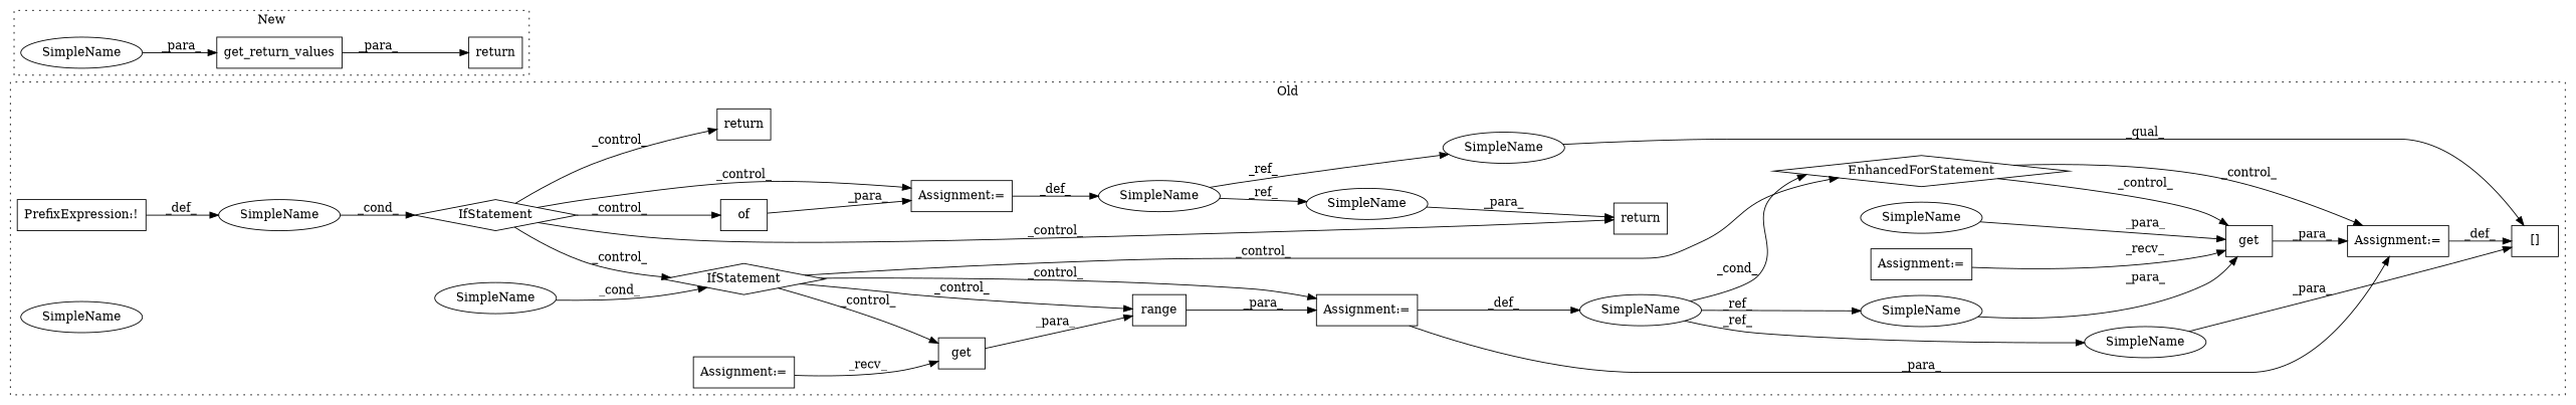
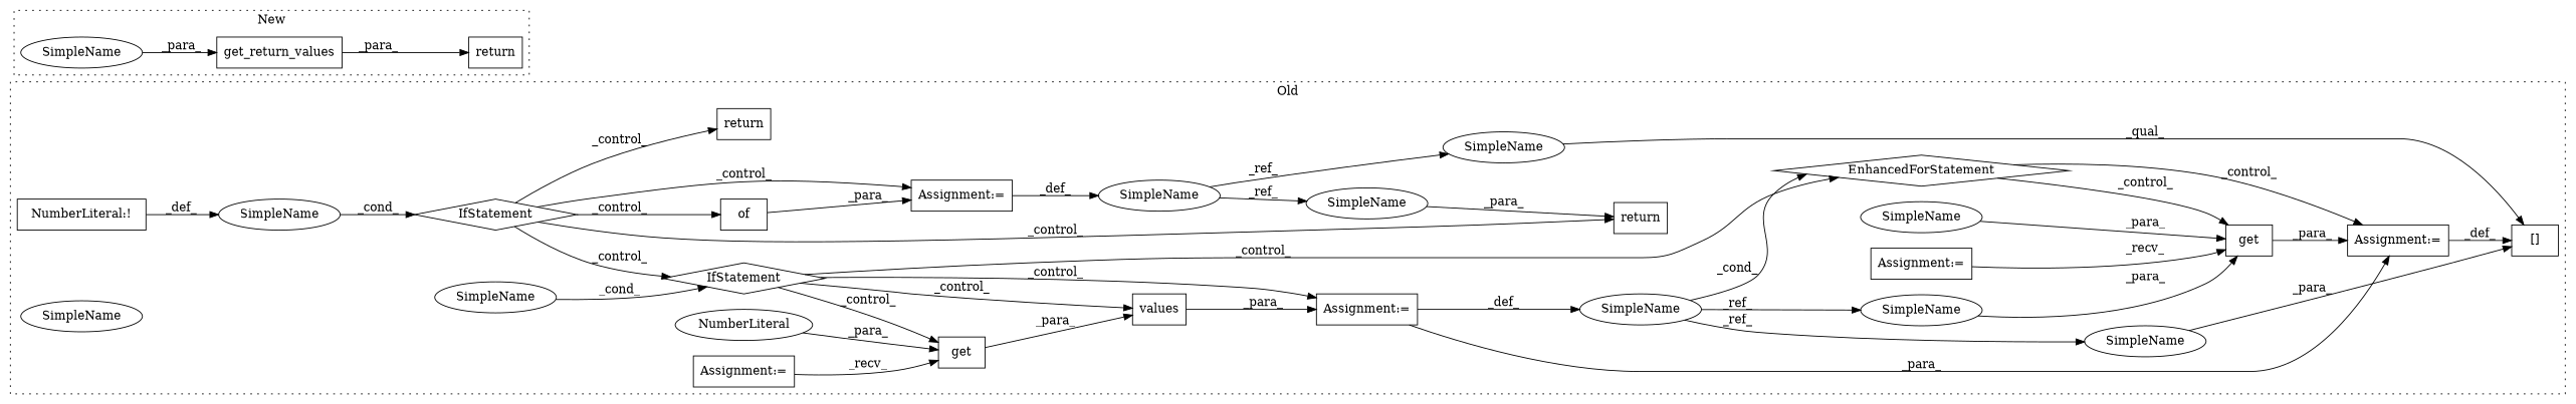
  digraph {
    rankdir=LR
    node [a=42 l=1 s="2608,2704" shape=box]
    n1 [a=25 l="4,2" label=IfStatement s="2494,2513" shape=diamond]
-   n2 [a=38 label="PrefixExpression:!" s=2498]
+   n2 [a=38 label="NumberLiteral:!" s=2498]
    n3 [label=SimpleName shape=ellipse l="" s=""]
    n4 [a=70 l="57,2" label=EnhancedForStatement shape=diamond]
-   n5 [a=32 l="6,1" label=range s="2673,2703"]
+   n5 [a=32 l="6,1" label=values s="2673,2703"]
    n6 [a=2 l="18,1" label="[]" s="2716,2735"]
    n7 [a=32 l="4,1" label=get s="2687,2702"]
+   n8 [a=34 label=NumberLiteral s=2701 shape=ellipse]
    n9 [a=32 l="4,1" label=get s="2748,2770"]
    n10 [a=25 l="4,2" label=IfStatement s="2578,2598" shape=diamond]
    n11 [l=16 label=SimpleName s=2582 shape=ellipse]
    n12 [label=SimpleName s=2669 shape=ellipse]
    n13 [l=17 label=SimpleName s=2546 shape=ellipse]
    n14 [a=41 l=7 label=return s=2791]
    n15 [a=7 l=10 label="Assignment:=" s=2438]
    n16 [a=7 l="57,2" label="Assignment:="]
    n17 [a=7 l=7 label="Assignment:=" s=2421]
    n18 [a=7 label="Assignment:=" s=2736]
    n19 [a=32 l=4 label=of s=2568]
    n20 [a=7 label="Assignment:=" s=2563]
    n21 [a=41 l=7 label=return s=2523]
    n22 [l=17 label=SimpleName s=2798 shape=ellipse]
    n23 [l=17 label=SimpleName s=2716 shape=ellipse]
    n24 [label=SimpleName s=2734 shape=ellipse]
    n25 [label=SimpleName s=2752 shape=ellipse]
    n26 [l=16 label=SimpleName s=2582 shape=ellipse]
    n27 [l=16 label=SimpleName s=2754 shape=ellipse]
    n28 [a=32 l="16,1" label=get_return_values s="1739,1815"]
    n29 [a=41 l=7 label=return s=1732]
    n30 [l=16 label=SimpleName s=1789 shape=ellipse]
    subgraph cluster_1 {
      label=Old
      style=dotted
      n1
      n2
      n3
      n4
      n5
      n6
      n7
+     n8
      n9
      n10
      n11
      n12
      n13
      n14
      n15
      n16
      n17
      n18
      n19
      n20
      n21
      n22
      n23
      n24
      n25
      n26
      n27
    }
    subgraph cluster_2 {
      label=New
      style=dotted
      n28
      n29
      n30
    }
    n1 -> n10 [label=_control_]
    n1 -> n14 [label=_control_]
    n1 -> n19 [label=_control_]
    n1 -> n20 [label=_control_]
    n1 -> n21 [label=_control_]
    n2 -> n3 [label=_def_]
    n3 -> n1 [label=_cond_]
    n4 -> n9 [label=_control_]
    n4 -> n18 [label=_control_]
    n5 -> n16 [label=_para_]
    n7 -> n5 [label=_para_]
+   n8 -> n7 [label=_para_]
    n9 -> n18 [label=_para_]
    n10 -> n4 [label=_control_]
    n10 -> n5 [label=_control_]
    n10 -> n7 [label=_control_]
    n10 -> n16 [label=_control_]
    n12 -> n4 [label=_cond_]
    n12 -> n24 [label=_ref_]
    n12 -> n25 [label=_ref_]
    n13 -> n22 [label=_ref_]
    n13 -> n23 [label=_ref_]
    n15 -> n9 [label=_recv_]
    n16 -> n12 [label=_def_]
    n16 -> n18 [label=_para_]
    n17 -> n7 [label=_recv_]
    n18 -> n6 [label=_def_]
    n19 -> n20 [label=_para_]
    n20 -> n13 [label=_def_]
    n22 -> n14 [label=_para_]
    n23 -> n6 [label=_qual_]
    n24 -> n6 [label=_para_]
    n25 -> n9 [label=_para_]
    n26 -> n10 [label=_cond_]
    n27 -> n9 [label=_para_]
    n28 -> n29 [label=_para_]
    n30 -> n28 [label=_para_]
  }
